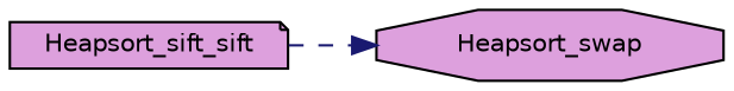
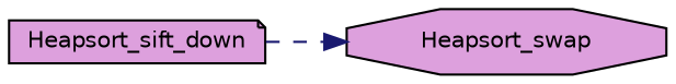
  digraph {
    rankdir=LR
    node [color=black fillcolor=plum fontname=Helvetica fontsize=10 style=filled]
-   n1 [fontcolor=black height=0.2 label=Heapsort_sift_sift shape=note width=0.4]
+   n1 [fontcolor=black height=0.2 label=Heapsort_sift_down shape=note width=0.4]
    n2 [height=0.2 label=Heapsort_swap shape=octagon width=0.4]
    n1 -> n2 [color=midnightblue fontname=Helvetica fontsize=10 labelfontname=Helvetica labelfontsize=10 style=dashed]
  }
